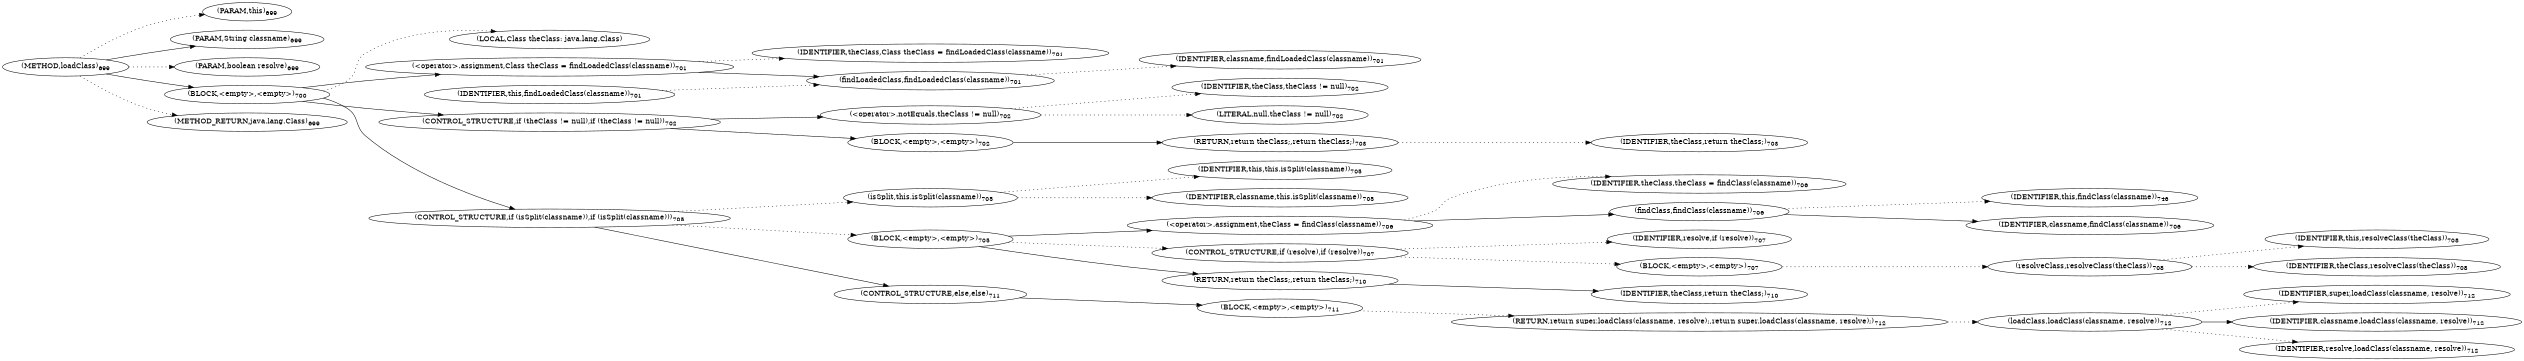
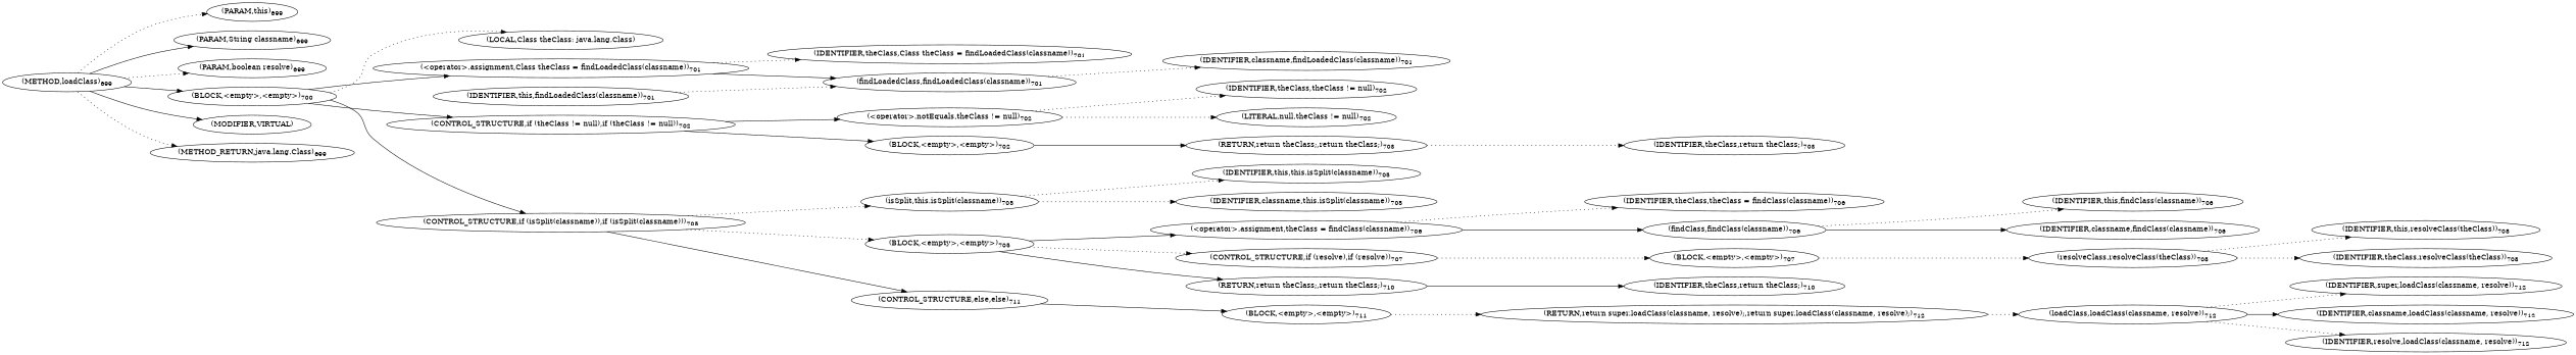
  digraph {
    rankdir=LR
    edge [style=dotted]
    n1 [label=<(METHOD,loadClass)<SUB>699</SUB>>]
    n2 [label=<(PARAM,this)<SUB>699</SUB>>]
    n3 [label=<(PARAM,String classname)<SUB>699</SUB>>]
    n4 [label=<(PARAM,boolean resolve)<SUB>699</SUB>>]
    n5 [label=<(BLOCK,&lt;empty&gt;,&lt;empty&gt;)<SUB>700</SUB>>]
+   n6 [label=<(MODIFIER,VIRTUAL)>]
    n7 [label=<(METHOD_RETURN,java.lang.Class)<SUB>699</SUB>>]
    n8 [label=<(LOCAL,Class theClass: java.lang.Class)>]
    n9 [label=<(&lt;operator&gt;.assignment,Class theClass = findLoadedClass(classname))<SUB>701</SUB>>]
    n10 [label=<(CONTROL_STRUCTURE,if (theClass != null),if (theClass != null))<SUB>702</SUB>>]
    n11 [label=<(CONTROL_STRUCTURE,if (isSplit(classname)),if (isSplit(classname)))<SUB>705</SUB>>]
    n12 [label=<(IDENTIFIER,theClass,Class theClass = findLoadedClass(classname))<SUB>701</SUB>>]
    n13 [label=<(findLoadedClass,findLoadedClass(classname))<SUB>701</SUB>>]
    n14 [label=<(&lt;operator&gt;.notEquals,theClass != null)<SUB>702</SUB>>]
    n15 [label=<(BLOCK,&lt;empty&gt;,&lt;empty&gt;)<SUB>702</SUB>>]
    n16 [label=<(isSplit,this.isSplit(classname))<SUB>705</SUB>>]
    n17 [label=<(BLOCK,&lt;empty&gt;,&lt;empty&gt;)<SUB>705</SUB>>]
    n18 [label=<(CONTROL_STRUCTURE,else,else)<SUB>711</SUB>>]
    n19 [label=<(IDENTIFIER,classname,findLoadedClass(classname))<SUB>701</SUB>>]
    n20 [label=<(IDENTIFIER,this,findLoadedClass(classname))<SUB>701</SUB>>]
    n21 [label=<(IDENTIFIER,theClass,theClass != null)<SUB>702</SUB>>]
    n22 [label=<(LITERAL,null,theClass != null)<SUB>702</SUB>>]
    n23 [label=<(RETURN,return theClass;,return theClass;)<SUB>703</SUB>>]
    n24 [label=<(IDENTIFIER,theClass,return theClass;)<SUB>703</SUB>>]
    n25 [label=<(IDENTIFIER,this,this.isSplit(classname))<SUB>705</SUB>>]
    n26 [label=<(IDENTIFIER,classname,this.isSplit(classname))<SUB>705</SUB>>]
    n27 [label=<(&lt;operator&gt;.assignment,theClass = findClass(classname))<SUB>706</SUB>>]
    n28 [label=<(CONTROL_STRUCTURE,if (resolve),if (resolve))<SUB>707</SUB>>]
    n29 [label=<(RETURN,return theClass;,return theClass;)<SUB>710</SUB>>]
    n30 [label=<(BLOCK,&lt;empty&gt;,&lt;empty&gt;)<SUB>711</SUB>>]
    n31 [label=<(IDENTIFIER,theClass,theClass = findClass(classname))<SUB>706</SUB>>]
    n32 [label=<(findClass,findClass(classname))<SUB>706</SUB>>]
-   n33 [label=<(IDENTIFIER,resolve,if (resolve))<SUB>707</SUB>>]
    n34 [label=<(BLOCK,&lt;empty&gt;,&lt;empty&gt;)<SUB>707</SUB>>]
    n35 [label=<(IDENTIFIER,theClass,return theClass;)<SUB>710</SUB>>]
-   n36 [label=<(IDENTIFIER,this,findClass(classname))<SUB>746</SUB>>]
+   n36 [label=<(IDENTIFIER,this,findClass(classname))<SUB>706</SUB>>]
    n37 [label=<(IDENTIFIER,classname,findClass(classname))<SUB>706</SUB>>]
    n38 [label=<(resolveClass,resolveClass(theClass))<SUB>708</SUB>>]
    n39 [label=<(IDENTIFIER,this,resolveClass(theClass))<SUB>708</SUB>>]
    n40 [label=<(IDENTIFIER,theClass,resolveClass(theClass))<SUB>708</SUB>>]
    n41 [label=<(RETURN,return super.loadClass(classname, resolve);,return super.loadClass(classname, resolve);)<SUB>712</SUB>>]
    n42 [label=<(loadClass,loadClass(classname, resolve))<SUB>712</SUB>>]
    n43 [label=<(IDENTIFIER,super,loadClass(classname, resolve))<SUB>712</SUB>>]
    n44 [label=<(IDENTIFIER,classname,loadClass(classname, resolve))<SUB>712</SUB>>]
    n45 [label=<(IDENTIFIER,resolve,loadClass(classname, resolve))<SUB>712</SUB>>]
    n1 -> n2
    n1 -> n3 [style=solid]
    n1 -> n4
    n1 -> n5 [style=solid]
+   n1 -> n6 [style=solid]
    n1 -> n7
    n5 -> n8
    n5 -> n9 [style=solid]
    n5 -> n10 [style=solid]
    n5 -> n11 [style=solid]
    n9 -> n12
    n9 -> n13 [style=solid]
    n10 -> n14 [style=solid]
    n10 -> n15 [style=solid]
    n11 -> n16
    n11 -> n17
    n11 -> n18 [style=solid]
    n13 -> n19
    n14 -> n21
    n14 -> n22
    n15 -> n23 [style=solid]
    n16 -> n25
    n16 -> n26
    n17 -> n27 [style=solid]
    n17 -> n28
    n17 -> n29 [style=solid]
    n18 -> n30 [style=solid]
    n20 -> n13
    n23 -> n24
    n27 -> n31
    n27 -> n32 [style=solid]
-   n28 -> n33
    n28 -> n34
    n29 -> n35 [style=solid]
    n30 -> n41
    n32 -> n36
    n32 -> n37 [style=solid]
    n34 -> n38
    n38 -> n39
    n38 -> n40
    n41 -> n42
    n42 -> n43
    n42 -> n44 [style=solid]
    n42 -> n45
  }
